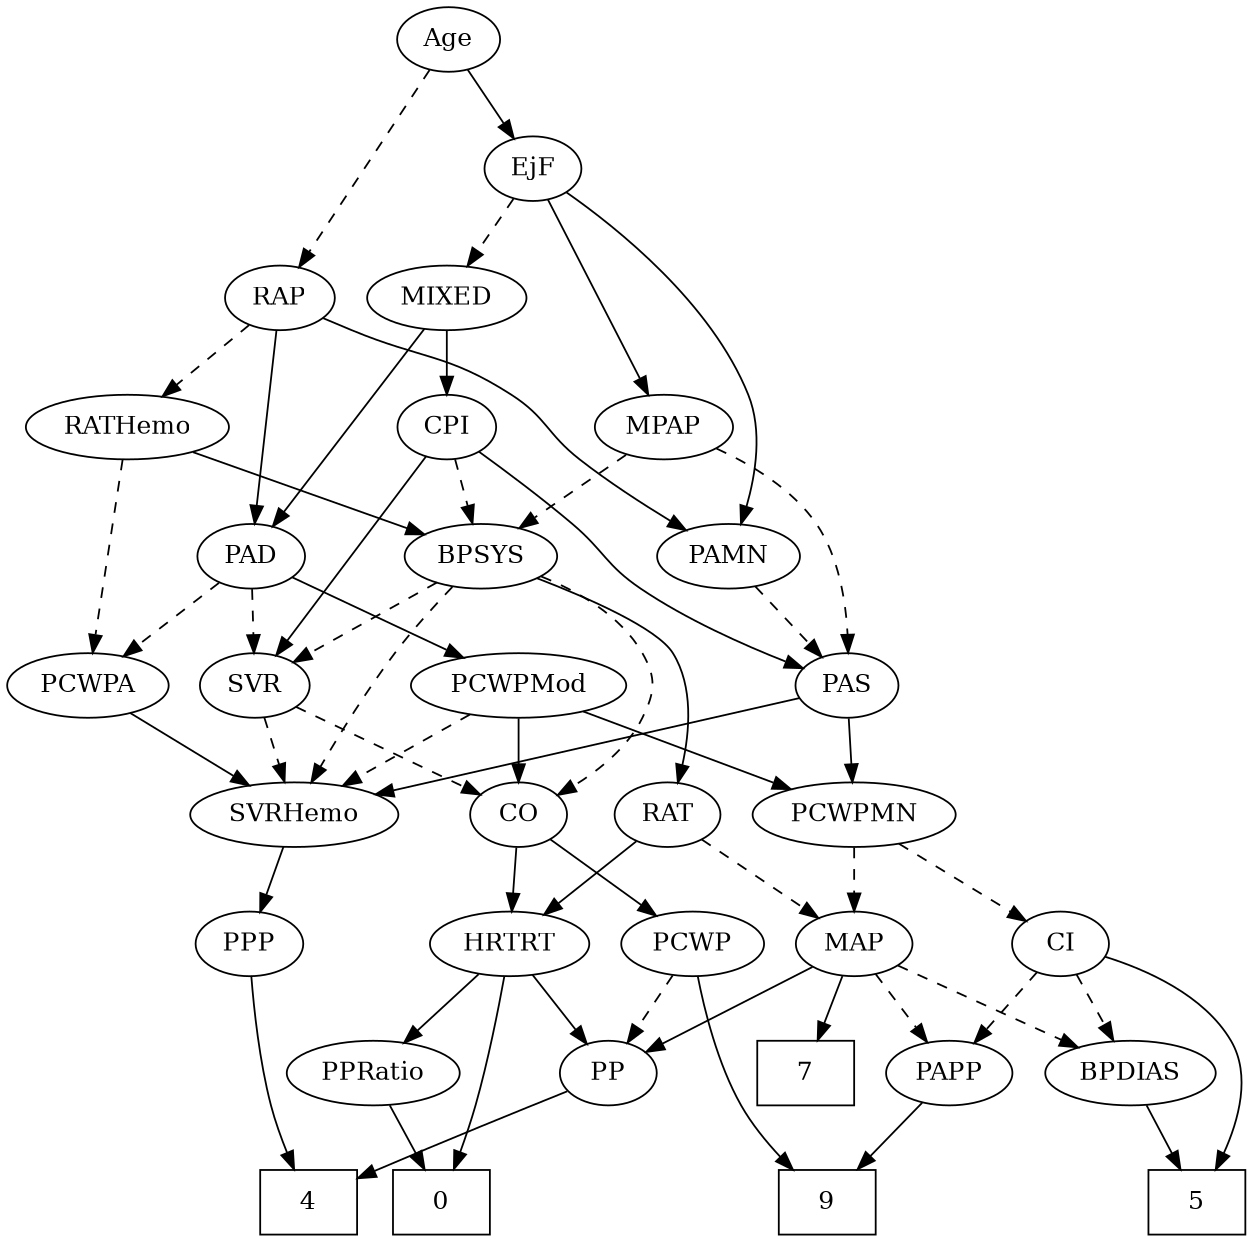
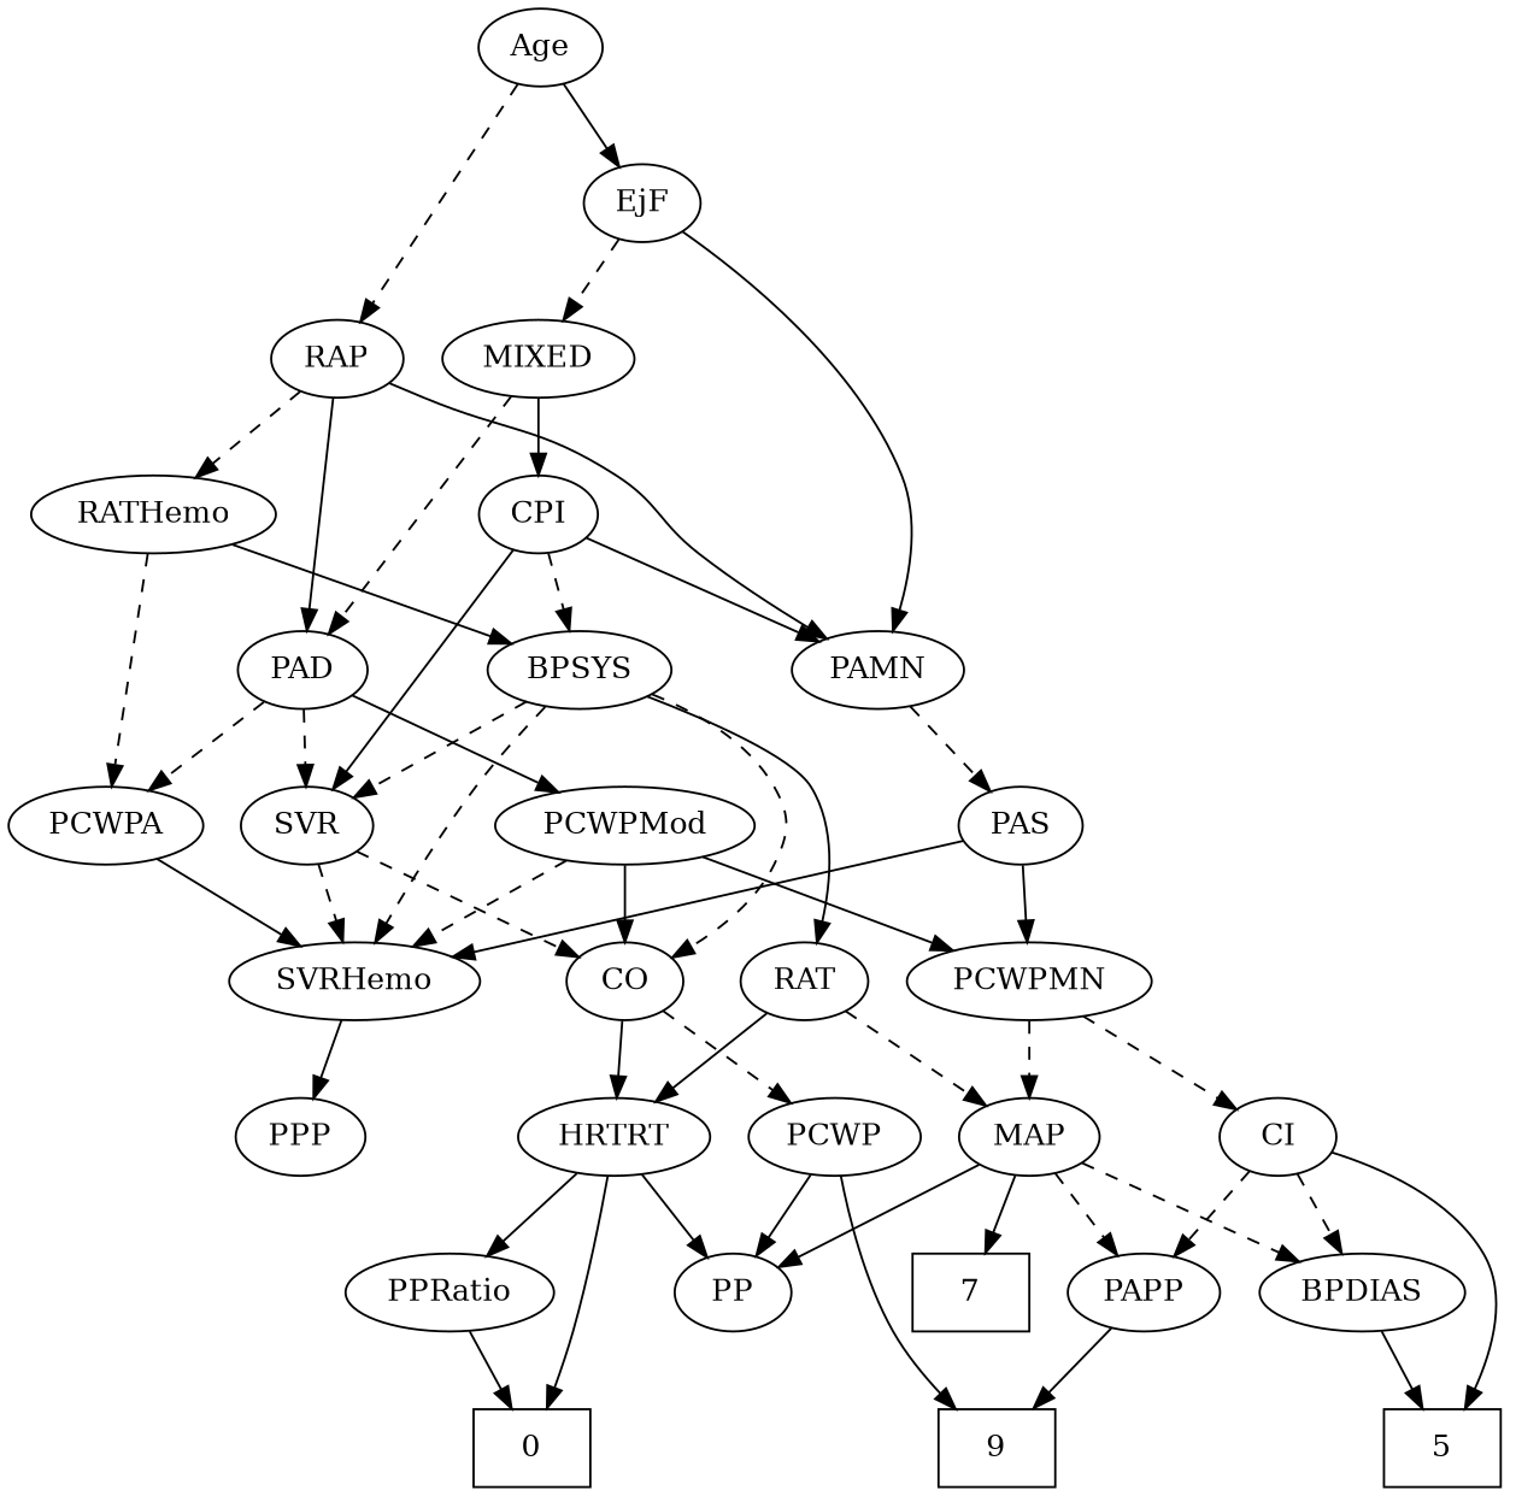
  strict digraph {
    edge [style=solid]
    n1 [height=0.5 label=7 shape=box width=0.75]
    n2 [height=0.5 label=9 shape=box width=0.75]
    n3 [height=0.5 label=0 shape=box width=0.75]
-   4 [height=0.5 shape=box width=0.75]
    5 [height=0.5 shape=box width=0.75]
    Age [height=0.5 width=0.75]
    EjF [height=0.5 width=0.75]
    RAP [height=0.5 width=0.77632]
    MIXED [height=0.5 width=1.1193]
-   MPAP [height=0.5 width=0.97491]
    PAMN [height=0.5 width=1.011]
    PAD [height=0.5 width=0.79437]
    RATHemo [height=0.5 width=1.3721]
    CPI [height=0.5 width=0.75]
    BPSYS [height=0.5 width=1.0471]
    PAS [height=0.5 width=0.75]
    SVR [height=0.5 width=0.77632]
    PCWPMod [height=0.5 width=1.4443]
    PCWPA [height=0.5 width=1.1555]
    CO [height=0.5 width=0.75]
    RAT [height=0.5 width=0.75827]
    SVRHemo [height=0.5 width=1.3902]
    PCWPMN [height=0.5 width=1.3902]
    PCWP [height=0.5 width=0.97491]
    HRTRT [height=0.5 width=1.1013]
    MAP [height=0.5 width=0.84854]
    PPP [height=0.5 width=0.75]
    CI [height=0.5 width=0.75]
    PP [height=0.5 width=0.75]
    PPRatio [height=0.5 width=1.1013]
    BPDIAS [height=0.5 width=1.1735]
    PAPP [height=0.5 width=0.88464]
    Age -> EjF
    Age -> RAP [style=dashed]
    EjF -> MIXED [style=dashed]
-   EjF -> MPAP
    EjF -> PAMN
    RAP -> PAMN
    RAP -> PAD
    RAP -> RATHemo [style=dashed]
-   MIXED -> PAD
+   MIXED -> PAD [style=dashed]
    MIXED -> CPI
-   MPAP -> BPSYS [style=dashed]
-   MPAP -> PAS [style=dashed]
    PAMN -> PAS [style=dashed]
    PAD -> SVR [style=dashed]
    PAD -> PCWPMod
    PAD -> PCWPA [style=dashed]
    RATHemo -> BPSYS
    RATHemo -> PCWPA [style=dashed]
    CPI -> BPSYS [style=dashed]
-   CPI -> PAS
+   CPI -> PAMN
    CPI -> SVR
    BPSYS -> SVR [style=dashed]
    BPSYS -> CO [style=dashed]
    BPSYS -> RAT
    BPSYS -> SVRHemo [style=dashed]
    PAS -> SVRHemo
    PAS -> PCWPMN
    SVR -> CO [style=dashed]
    SVR -> SVRHemo [style=dashed]
    PCWPMod -> CO
    PCWPMod -> SVRHemo [style=dashed]
    PCWPMod -> PCWPMN
    PCWPA -> SVRHemo
-   CO -> PCWP
+   CO -> PCWP [style=dashed]
    CO -> HRTRT
    RAT -> HRTRT
    RAT -> MAP [style=dashed]
    SVRHemo -> PPP
    PCWPMN -> MAP [style=dashed]
    PCWPMN -> CI [style=dashed]
    PCWP -> n2
-   PCWP -> PP [style=dashed]
+   PCWP -> PP
    HRTRT -> n3
    HRTRT -> PP
    HRTRT -> PPRatio
    MAP -> n1
    MAP -> PP
    MAP -> BPDIAS [style=dashed]
    MAP -> PAPP [style=dashed]
-   PPP -> 4
    CI -> 5
    CI -> BPDIAS [style=dashed]
    CI -> PAPP [style=dashed]
-   PP -> 4
    PPRatio -> n3
    BPDIAS -> 5
    PAPP -> n2
  }
